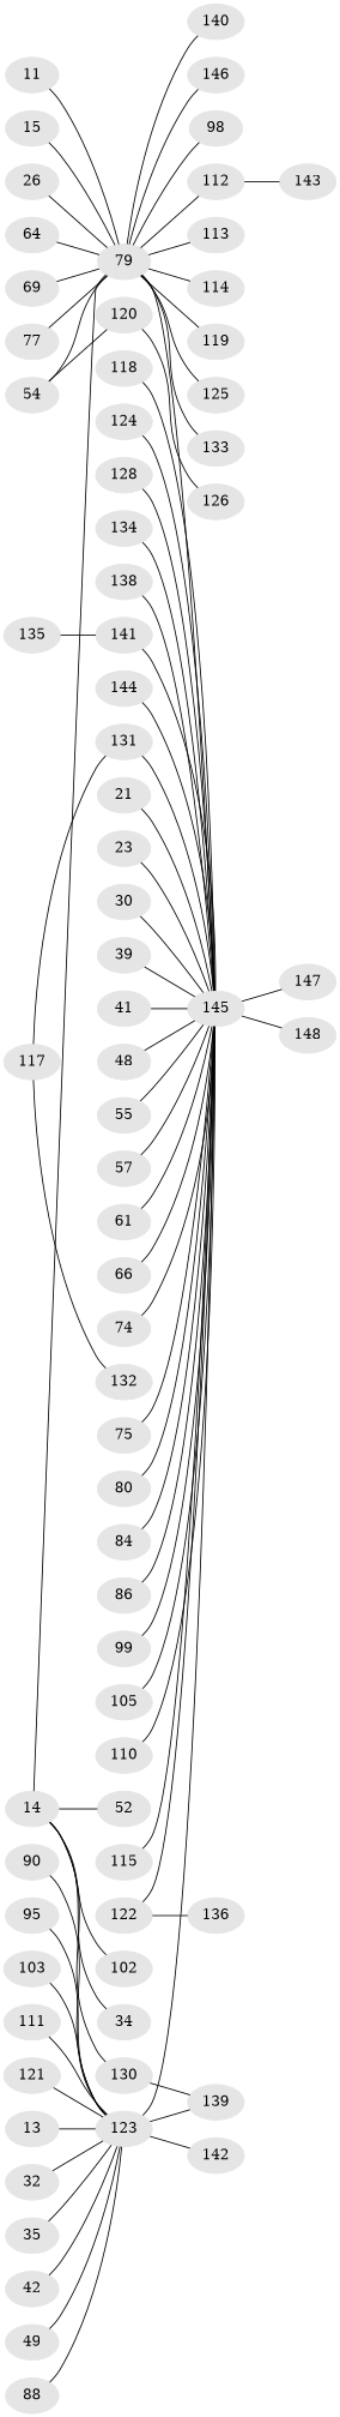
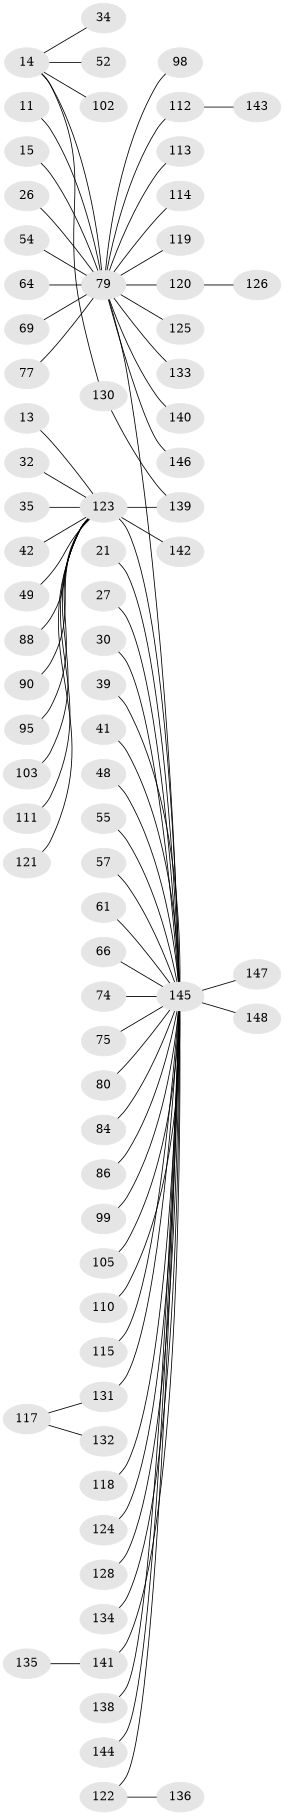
  graph {
    rankdir=LR
    node [color=gray90 style=filled]
    79 [super="+46+20+3"]
    145 [super="+51+25+109"]
    98
    112 [super="+76+106"]
    113
    114 [super="+94"]
    119
    120 [super="+104"]
    125
    133
    140
    146
    11
    123 [super="+36"]
    139 [super="+137+127+129+82"]
    142
    13
    14 [super="+6"]
    34
    52
    102
    130 [super="+96+101+108"]
    136 [super="+89"]
    15
    147
    148 [super="+22"]
    21
    26
-   27 [label=23]
+   27
    30
    32 [super="+18"]
    35
    39
    41
    42
    48
    49
    54
    55
    57
    61
    64
    66
    69 [super="+40"]
    74 [super="+31+53+70"]
    75 [super="+19"]
    77
    143
    126
    80 [super="+45"]
    84
    86
    88
    90 [super="+71"]
    95
    99 [super="+83"]
    103
    105
    110
    111 [super="+62"]
    115 [super="+100"]
    131 [super="+87"]
    117
    132
    118 [super="+8+38+92"]
    121 [super="+12"]
    122
    124
    128
    134
    141 [super="+116"]
    135
    138
    144
    79 -- 145 [weight=5]
    79 -- 98
    79 -- 112
    79 -- 113
    79 -- 114
    79 -- 119
-   54 -- 120
+   79 -- 120
    79 -- 125
    79 -- 133
    79 -- 140
    79 -- 146
    145 -- 147
    145 -- 148
    112 -- 143
    120 -- 126
    11 -- 79
    123 -- 145 [weight=3]
    123 -- 139 [weight=2]
    123 -- 142
    13 -- 123
    14 -- 79 [weight=2]
    14 -- 34
    14 -- 52
    14 -- 102
    14 -- 130
    130 -- 139
    15 -- 79
    21 -- 145
    26 -- 79
    27 -- 145
    30 -- 145
    32 -- 123
    35 -- 123
    39 -- 145
    41 -- 145
    42 -- 123
    48 -- 145
    49 -- 123
    54 -- 79
    55 -- 145
    57 -- 145
    61 -- 145
    64 -- 79
    66 -- 145
    69 -- 79
    74 -- 145
    75 -- 145
    77 -- 79
    80 -- 145
    84 -- 145
    86 -- 145
    88 -- 123
    90 -- 123
    95 -- 123
    99 -- 145
    103 -- 123
    105 -- 145
    110 -- 145
    111 -- 123
    115 -- 145
    131 -- 145
    117 -- 131
    117 -- 132
    118 -- 145
    121 -- 123
    122 -- 145
    122 -- 136
    124 -- 145
    128 -- 145
    134 -- 145
    141 -- 145
    135 -- 141
    138 -- 145 [weight=2]
    144 -- 145
  }
